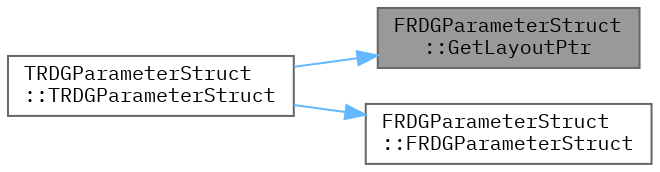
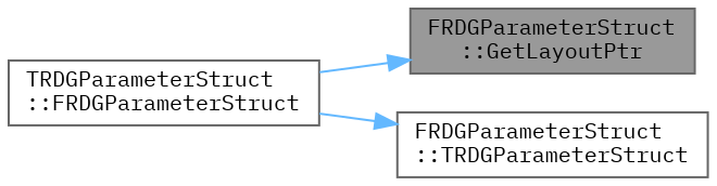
  digraph {
    fontname="IBM Plex Mono"
    rankdir=RL
    node [color=grey40 fillcolor=white fontname="IBM Plex Mono" fontsize=10 shape=box style=filled]
    edge [color=steelblue1 dir=back fontname="IBM Plex Mono" fontsize=10 labelfontname=Helvetica labelfontsize=10 style=solid]
    n1 [color=gray40 fillcolor=grey60 fontcolor=black height=0.2 label="FRDGParameterStruct\l::GetLayoutPtr" width=0.4]
-   n2 [height=0.2 label="TRDGParameterStruct\l::TRDGParameterStruct" width=0.4]
-   n3 [height=0.2 label="FRDGParameterStruct\l::FRDGParameterStruct" width=0.4]
+   n2 [height=0.2 label="TRDGParameterStruct\l::FRDGParameterStruct" width=0.4]
+   n3 [height=0.2 label="FRDGParameterStruct\l::TRDGParameterStruct" width=0.4]
    n1 -> n2
    n3 -> n2
  }
